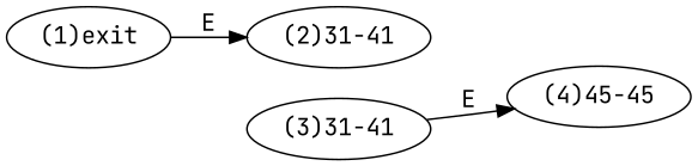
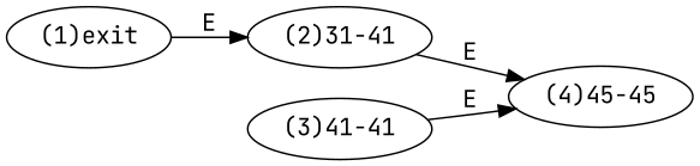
  digraph {
    fontname="JetBrains Mono"
    rankdir=LR
    node [fontname="JetBrains Mono"]
    edge [fontname="JetBrains Mono"]
    n1 [label="(1)exit"]
    n2 [label="(2)31-41"]
    n3 [label="(4)45-45"]
-   n4 [label="(3)31-41"]
+   n4 [label="(3)41-41"]
    n1 -> n2 [label=E]
+   n2 -> n3 [label=E]
    n4 -> n3 [label=E]
  }
